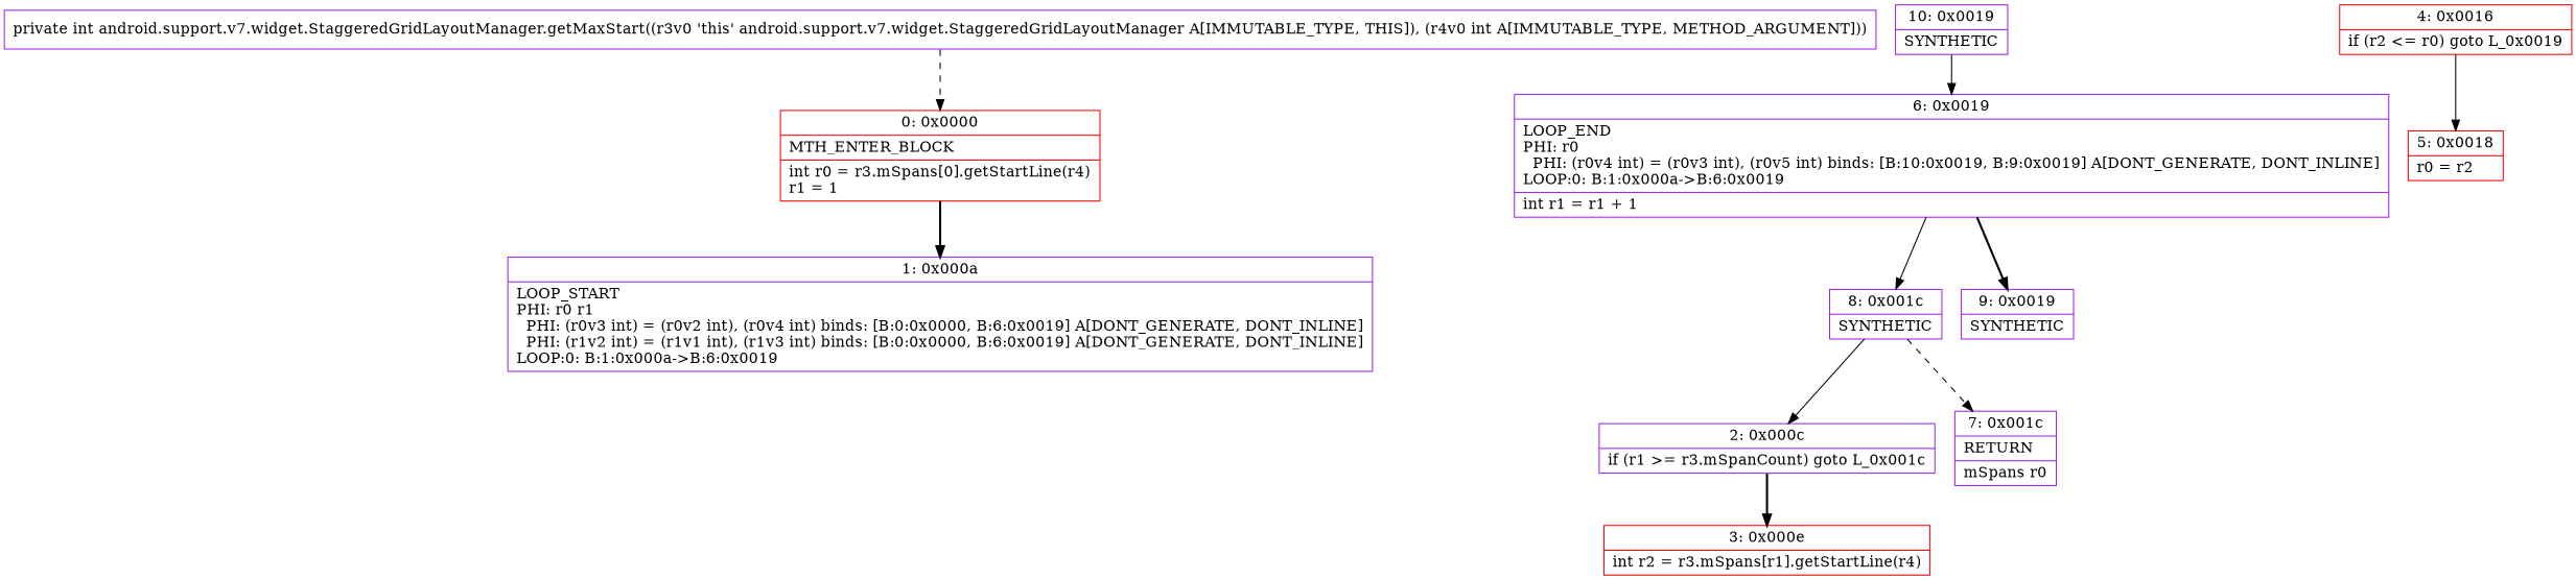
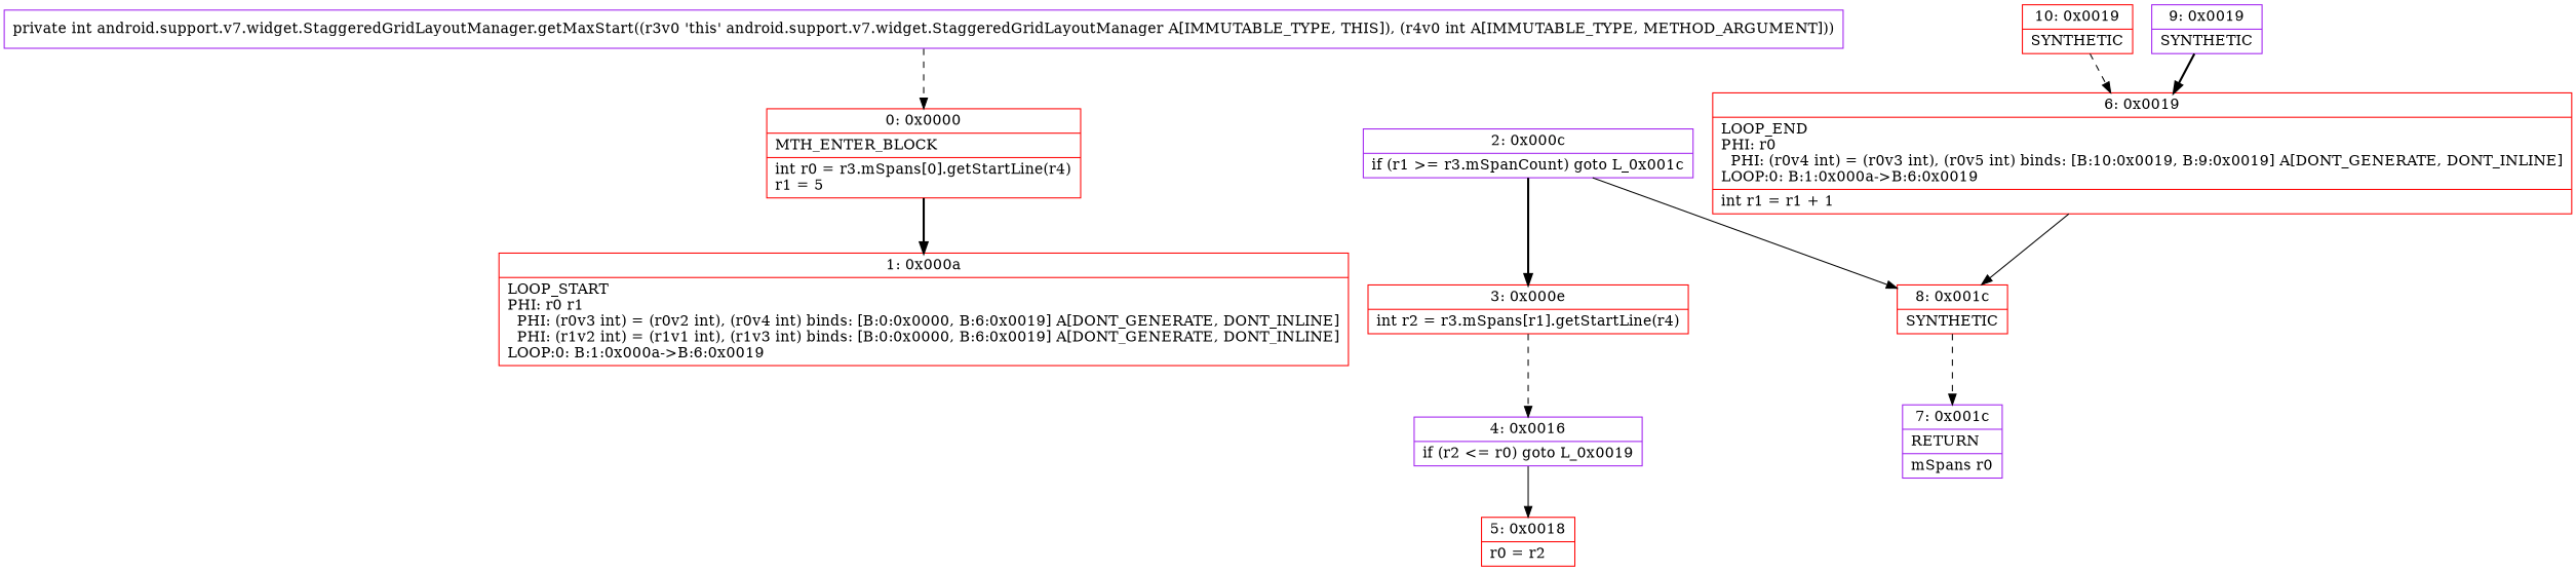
  digraph {
    node [color=purple shape=record]
    edge [style=dashed]
-   n1 [color=red label="{0\:\ 0x0000|MTH_ENTER_BLOCK\l|int r0 = r3.mSpans[0].getStartLine(r4)\lr1 = 1\l}"]
-   n2 [label="{1\:\ 0x000a|LOOP_START\lPHI: r0 r1 \l  PHI: (r0v3 int) = (r0v2 int), (r0v4 int) binds: [B:0:0x0000, B:6:0x0019] A[DONT_GENERATE, DONT_INLINE]\l  PHI: (r1v2 int) = (r1v1 int), (r1v3 int) binds: [B:0:0x0000, B:6:0x0019] A[DONT_GENERATE, DONT_INLINE]\lLOOP:0: B:1:0x000a\-\>B:6:0x0019\l}"]
+   n1 [color=red label="{0\:\ 0x0000|MTH_ENTER_BLOCK\l|int r0 = r3.mSpans[0].getStartLine(r4)\lr1 = 5\l}"]
+   n2 [color=red label="{1\:\ 0x000a|LOOP_START\lPHI: r0 r1 \l  PHI: (r0v3 int) = (r0v2 int), (r0v4 int) binds: [B:0:0x0000, B:6:0x0019] A[DONT_GENERATE, DONT_INLINE]\l  PHI: (r1v2 int) = (r1v1 int), (r1v3 int) binds: [B:0:0x0000, B:6:0x0019] A[DONT_GENERATE, DONT_INLINE]\lLOOP:0: B:1:0x000a\-\>B:6:0x0019\l}"]
    n3 [label="{2\:\ 0x000c|if (r1 \>= r3.mSpanCount) goto L_0x001c\l}"]
    n4 [color=red label="{3\:\ 0x000e|int r2 = r3.mSpans[r1].getStartLine(r4)\l}"]
-   n5 [label="{8\:\ 0x001c|SYNTHETIC\l}"]
-   n6 [color=red label="{4\:\ 0x0016|if (r2 \<= r0) goto L_0x0019\l}"]
+   n5 [color=red label="{8\:\ 0x001c|SYNTHETIC\l}"]
+   n6 [label="{4\:\ 0x0016|if (r2 \<= r0) goto L_0x0019\l}"]
    n7 [label="{7\:\ 0x001c|RETURN\l|mSpans r0\l}"]
    n8 [color=red label="{5\:\ 0x0018|r0 = r2\l}"]
-   n9 [label="{10\:\ 0x0019|SYNTHETIC\l}"]
-   n10 [label="{6\:\ 0x0019|LOOP_END\lPHI: r0 \l  PHI: (r0v4 int) = (r0v3 int), (r0v5 int) binds: [B:10:0x0019, B:9:0x0019] A[DONT_GENERATE, DONT_INLINE]\lLOOP:0: B:1:0x000a\-\>B:6:0x0019\l|int r1 = r1 + 1\l}"]
+   n9 [color=red label="{10\:\ 0x0019|SYNTHETIC\l}"]
+   n10 [color=red label="{6\:\ 0x0019|LOOP_END\lPHI: r0 \l  PHI: (r0v4 int) = (r0v3 int), (r0v5 int) binds: [B:10:0x0019, B:9:0x0019] A[DONT_GENERATE, DONT_INLINE]\lLOOP:0: B:1:0x000a\-\>B:6:0x0019\l|int r1 = r1 + 1\l}"]
    n11 [label="{9\:\ 0x0019|SYNTHETIC\l}"]
    n12 [label="{private int android.support.v7.widget.StaggeredGridLayoutManager.getMaxStart((r3v0 'this' android.support.v7.widget.StaggeredGridLayoutManager A[IMMUTABLE_TYPE, THIS]), (r4v0 int A[IMMUTABLE_TYPE, METHOD_ARGUMENT])) }"]
    n1 -> n2 [style=bold]
    n3 -> n4 [style=bold]
-   n5 -> n3 [style=solid]
+   n3 -> n5 [style=solid]
+   n4 -> n6
    n5 -> n7
    n6 -> n8 [style=solid]
-   n9 -> n10 [style=solid]
+   n9 -> n10
    n10 -> n5 [style=solid]
-   n10 -> n11 [style=bold]
+   n11 -> n10 [style=bold]
    n12 -> n1
  }
